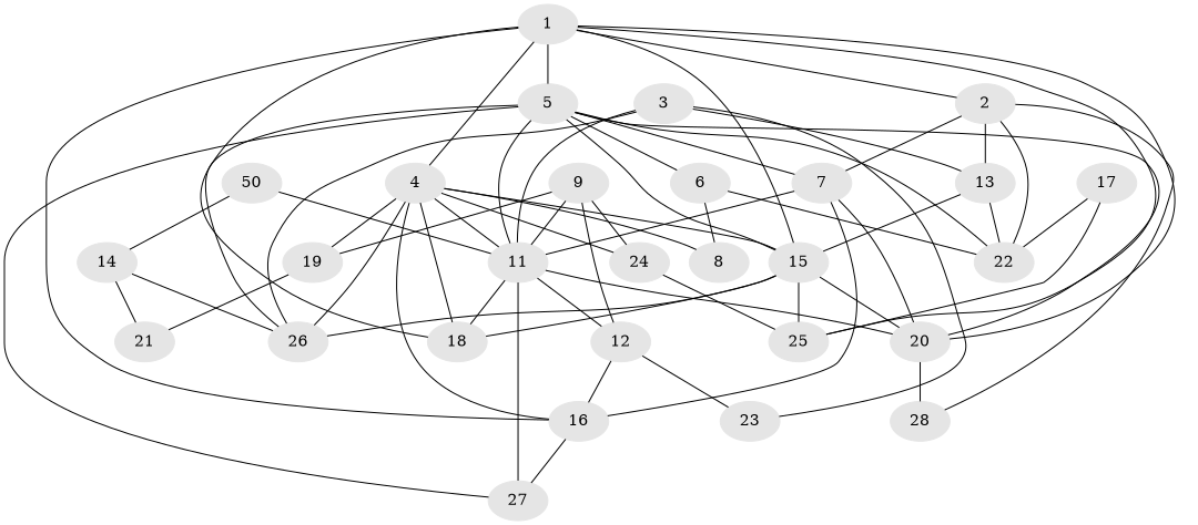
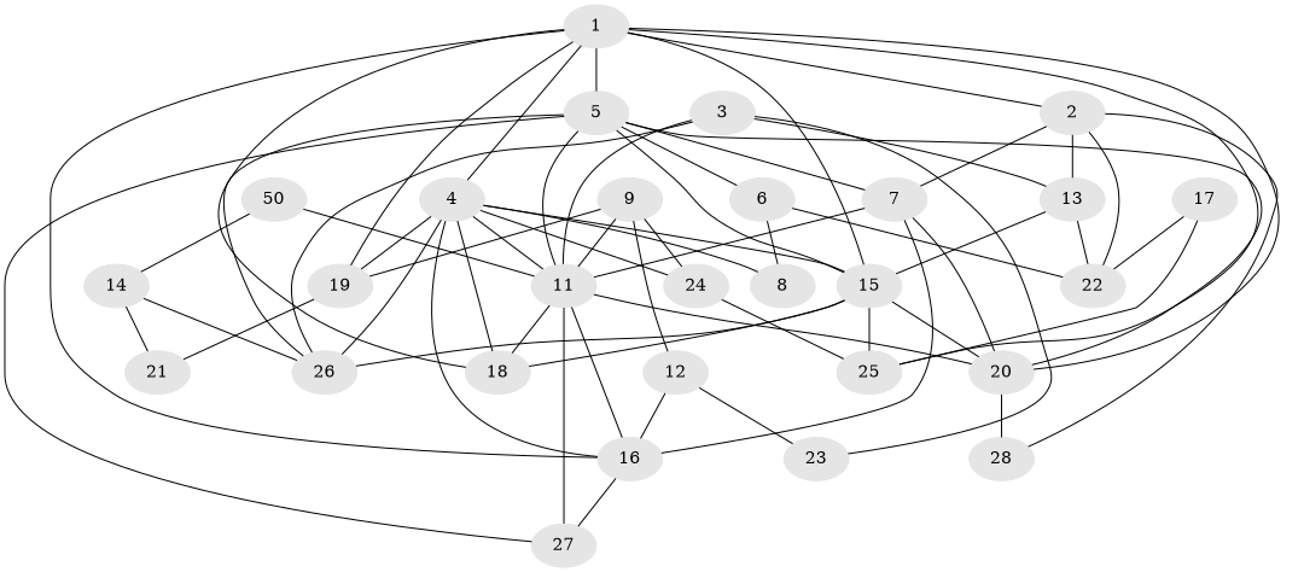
  graph {
    node [color=gray90 style=filled]
    edge [weight=1.0]
    1
    2
    4
    5
    15
    16
    18
    19
    20
    25
    7
    13
    22
    28
    11
    26
    8
    24
    6
    27
    21
    3
    23
    9
    12
    n26 [label=50]
    14
    17
    1 -- 2
    1 -- 4 [weight=3.0]
    1 -- 5 [weight=3.0]
    1 -- 15
    1 -- 16 [weight=2.0]
    1 -- 18
+   1 -- 19
    1 -- 20 [weight=2.0]
    1 -- 25
    2 -- 7
    2 -- 13
    2 -- 22
    2 -- 28
    4 -- 15
    4 -- 16
    4 -- 18 [weight=2.0]
    4 -- 19
    4 -- 11
    4 -- 26
    4 -- 8 [weight=2.0]
    4 -- 24
    5 -- 15
    5 -- 20
    5 -- 7
-   5 -- 22
    5 -- 11
    5 -- 26
    5 -- 6
    5 -- 27
    15 -- 18
    15 -- 20
    15 -- 25
    15 -- 26 [weight=2.0]
    16 -- 27
    19 -- 21
    20 -- 28 [weight=2.0]
    7 -- 16
    7 -- 20
    7 -- 11
    13 -- 15
    13 -- 22
-   11 -- 12
+   11 -- 16
    11 -- 18 [weight=2.0]
    11 -- 20
    11 -- 27
    24 -- 25
    6 -- 22
    6 -- 8
    3 -- 13
    3 -- 11
    3 -- 26
    3 -- 23
    9 -- 19
    9 -- 11
    9 -- 24
    9 -- 12
    12 -- 16
    12 -- 23
    n26 -- 11 [weight=2.0]
    n26 -- 14
    14 -- 26
    14 -- 21
    17 -- 25
    17 -- 22
  }
